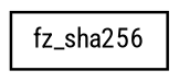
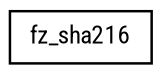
  digraph {
    rankdir=LR
    fontname="Roboto Condensed"
-   n1 [color=black fillcolor=white fontname="Roboto Condensed" fontsize=10 height=0.2 label=fz_sha256 shape=record style=filled width=0.4]
+   n1 [color=black fillcolor=white fontname="Roboto Condensed" fontsize=10 height=0.2 label=fz_sha216 shape=record style=filled width=0.4]
  }
